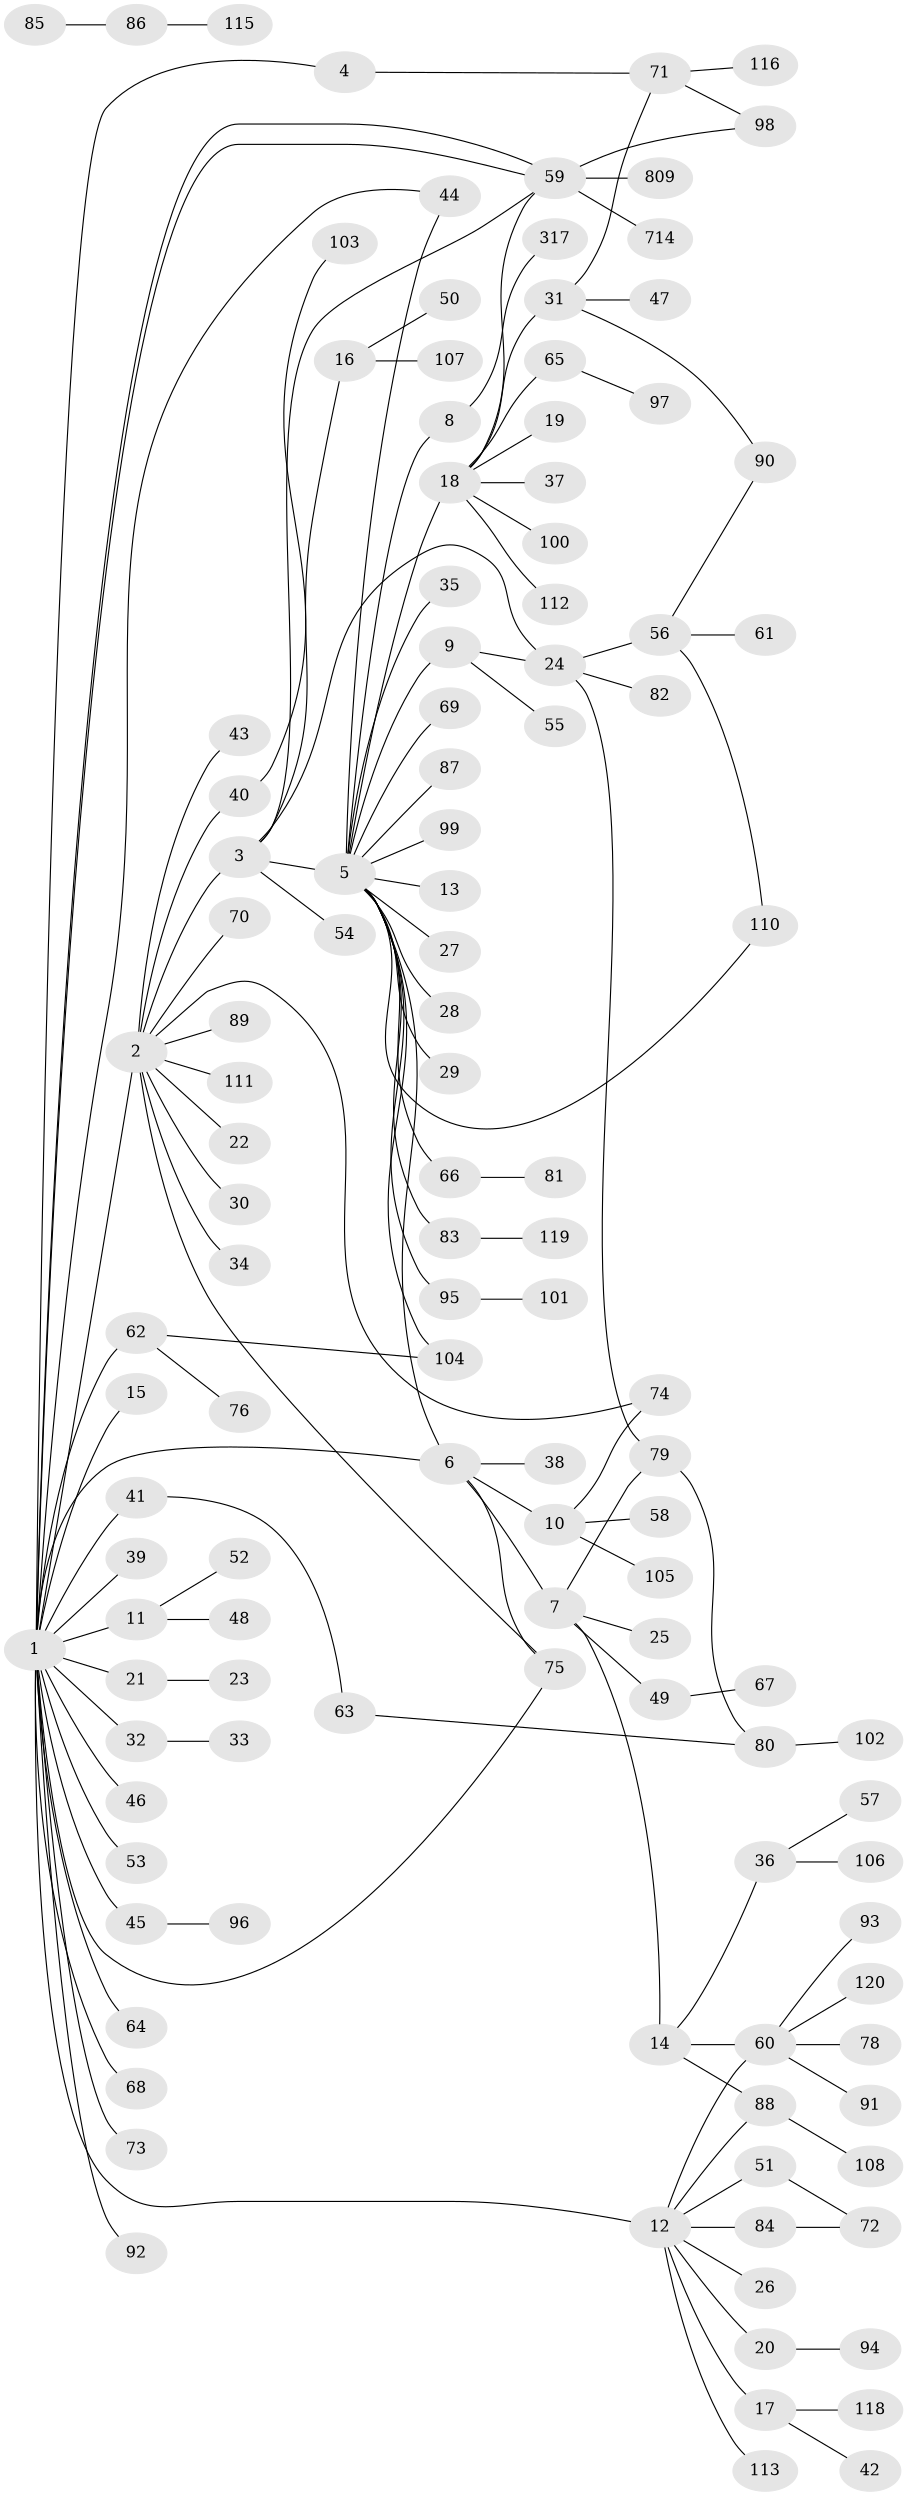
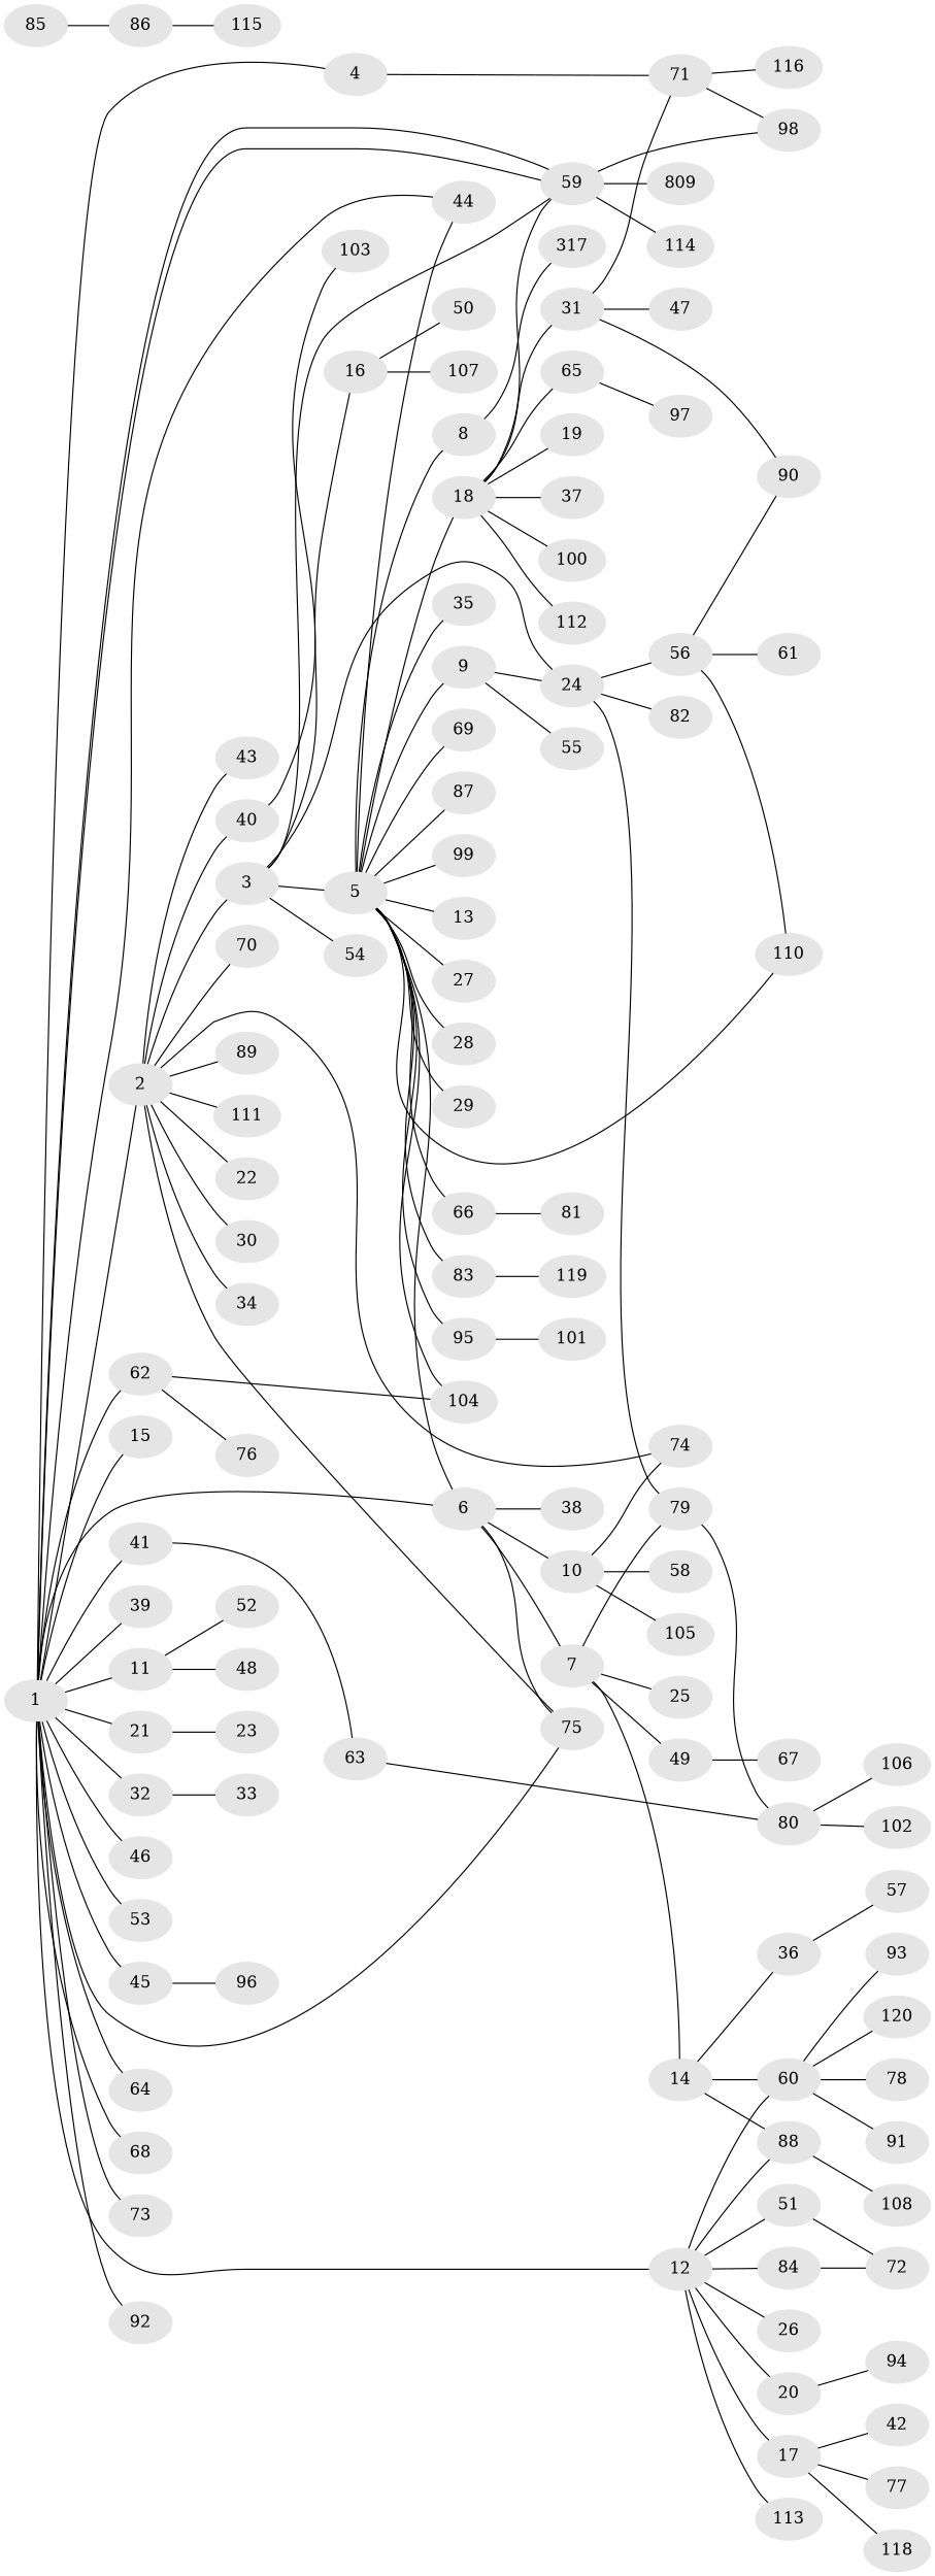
  graph {
    rankdir=LR
    node [color=gray90 style=filled]
    1
    2
    4
    6
    11
    12
    15
    21
    32
    39
    41
    44
    45
    46
    53
    59
    62
    64
    68
    73
    75
    92
    3
    22
    30
    34
    40
    43
    70
    74
    89
    111
    71
    7
    10
    38
    48
    52
    17
    20
    26
    51
    60
    84
    88
    113
    23
    33
    63
    96
    98
    n52 [label=809]
-   114 [label=714]
+   114
    104
    76
    5
    16
    24
    54
    103
    8
    9
    13
    18
    27
    28
    29
    35
    66
    69
    83
    87
    95
    99
    110
    50
    107
    79
    56
    82
    116
    n82 [label=317]
    55
    19
    31
    37
    65
    100
    112
    81
    119
    101
    14
    25
    49
    58
    105
    36
    67
    80
    42
+   77
    118
    94
    72
    78
    91
    93
    120
    108
    57
    106
    47
    90
    97
    61
    102
    85
    86
    115
    1 -- 2
    1 -- 4
    1 -- 6
    1 -- 11
    1 -- 12
    1 -- 15
    1 -- 21
    1 -- 32
    1 -- 39
    1 -- 41
    1 -- 44
    1 -- 45
    1 -- 46
    1 -- 53
    1 -- 59
    1 -- 59
    1 -- 62
    1 -- 64
    1 -- 68
    1 -- 73
    1 -- 75
    1 -- 92
    2 -- 75
    2 -- 3
    2 -- 22
    2 -- 30
    2 -- 34
    2 -- 40
    2 -- 43
    2 -- 70
    2 -- 74
    2 -- 89
    2 -- 111
    4 -- 71
    6 -- 75
    6 -- 7
    6 -- 10
    6 -- 38
    11 -- 48
    11 -- 52
    12 -- 17
    12 -- 20
    12 -- 26
    12 -- 51
    12 -- 60
    12 -- 84
    12 -- 88
    12 -- 113
    21 -- 23
    32 -- 33
    41 -- 63
    45 -- 96
    59 -- 98
    59 -- n52
    59 -- 114
    62 -- 104
    62 -- 76
    3 -- 59
    3 -- 5
    3 -- 16
    3 -- 24
    3 -- 54
    40 -- 103
    71 -- 98
    71 -- 116
    7 -- 79
    7 -- 14
    7 -- 25
    7 -- 49
    10 -- 74
    10 -- 58
    10 -- 105
    17 -- 42
+   17 -- 77
    17 -- 118
    20 -- 94
    51 -- 72
    60 -- 78
    60 -- 91
    60 -- 93
    60 -- 120
    84 -- 72
    88 -- 108
    63 -- 80
    5 -- 6
    5 -- 44
    5 -- 104
    5 -- 8
    5 -- 9
    5 -- 13
    5 -- 18
    5 -- 27
    5 -- 28
    5 -- 29
    5 -- 35
    5 -- 66
    5 -- 69
    5 -- 83
    5 -- 87
    5 -- 95
    5 -- 99
    5 -- 110
    16 -- 50
    16 -- 107
    24 -- 79
    24 -- 56
    24 -- 82
    8 -- n82
    9 -- 24
    9 -- 55
    18 -- 59
    18 -- 19
    18 -- 31
    18 -- 37
    18 -- 65
    18 -- 100
    18 -- 112
    66 -- 81
    83 -- 119
    95 -- 101
    79 -- 80
    56 -- 110
    56 -- 90
    56 -- 61
    31 -- 71
    31 -- 47
    31 -- 90
    65 -- 97
    14 -- 60
    14 -- 88
    14 -- 36
    49 -- 67
    36 -- 57
-   36 -- 106
+   80 -- 106
    80 -- 102
    85 -- 86
    86 -- 115
  }
